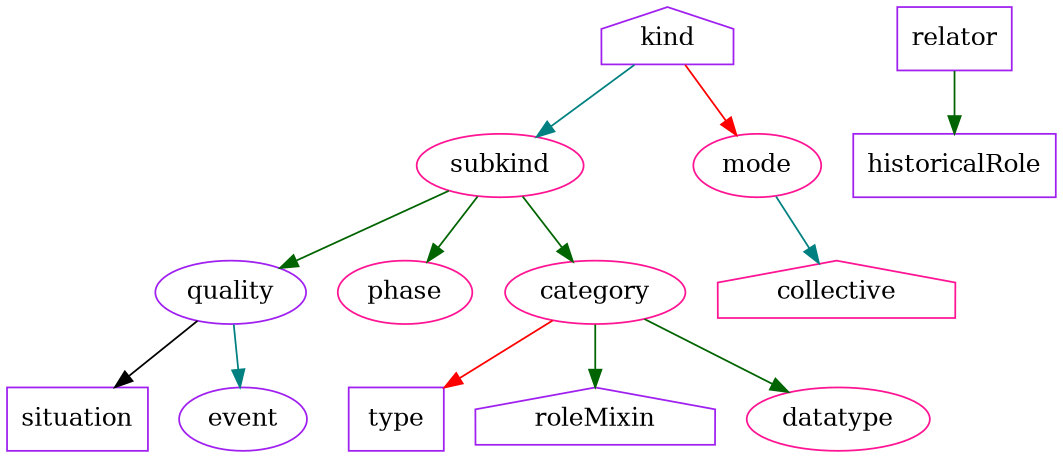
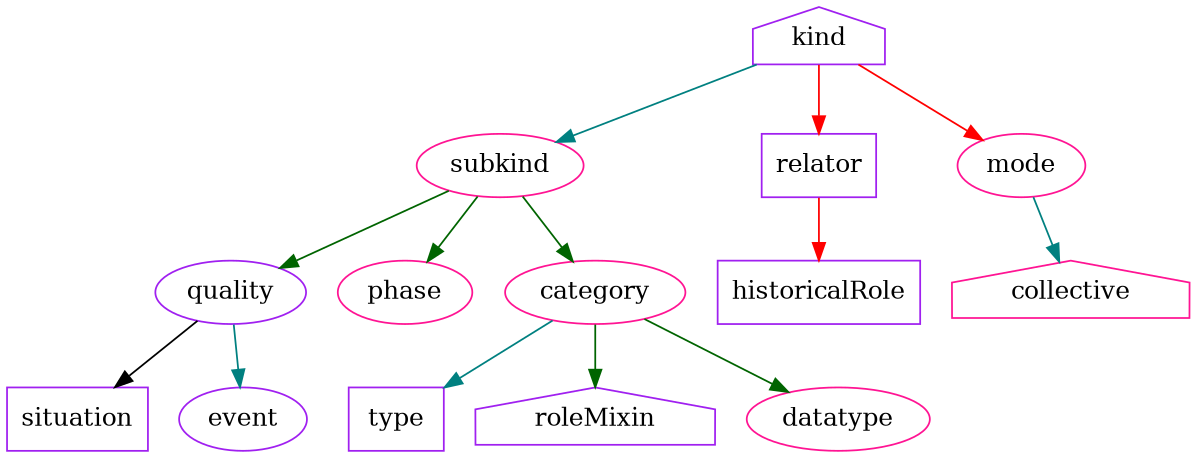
  strict digraph {
    node [color=purple shape=ellipse]
    edge [color=darkgreen]
    kind [shape=house]
    subkind [color=deeppink]
    relator [shape=box]
    mode [color=deeppink]
    quality
    phase [color=deeppink]
    category [color=deeppink]
    historicalRole [shape=box]
    situation [shape=box]
    event
    collective [color=deeppink shape=house]
    type [shape=box]
    roleMixin [shape=house]
    datatype [color=deeppink]
    kind -> subkind [color=teal]
+   kind -> relator [color=red]
    kind -> mode [color=red]
    subkind -> quality
    subkind -> phase
    subkind -> category
-   relator -> historicalRole
+   relator -> historicalRole [color=red]
    mode -> collective [color=teal]
    quality -> situation [color=black]
    quality -> event [color=teal]
-   category -> type [color=red]
+   category -> type [color=teal]
    category -> roleMixin
    category -> datatype
  }
